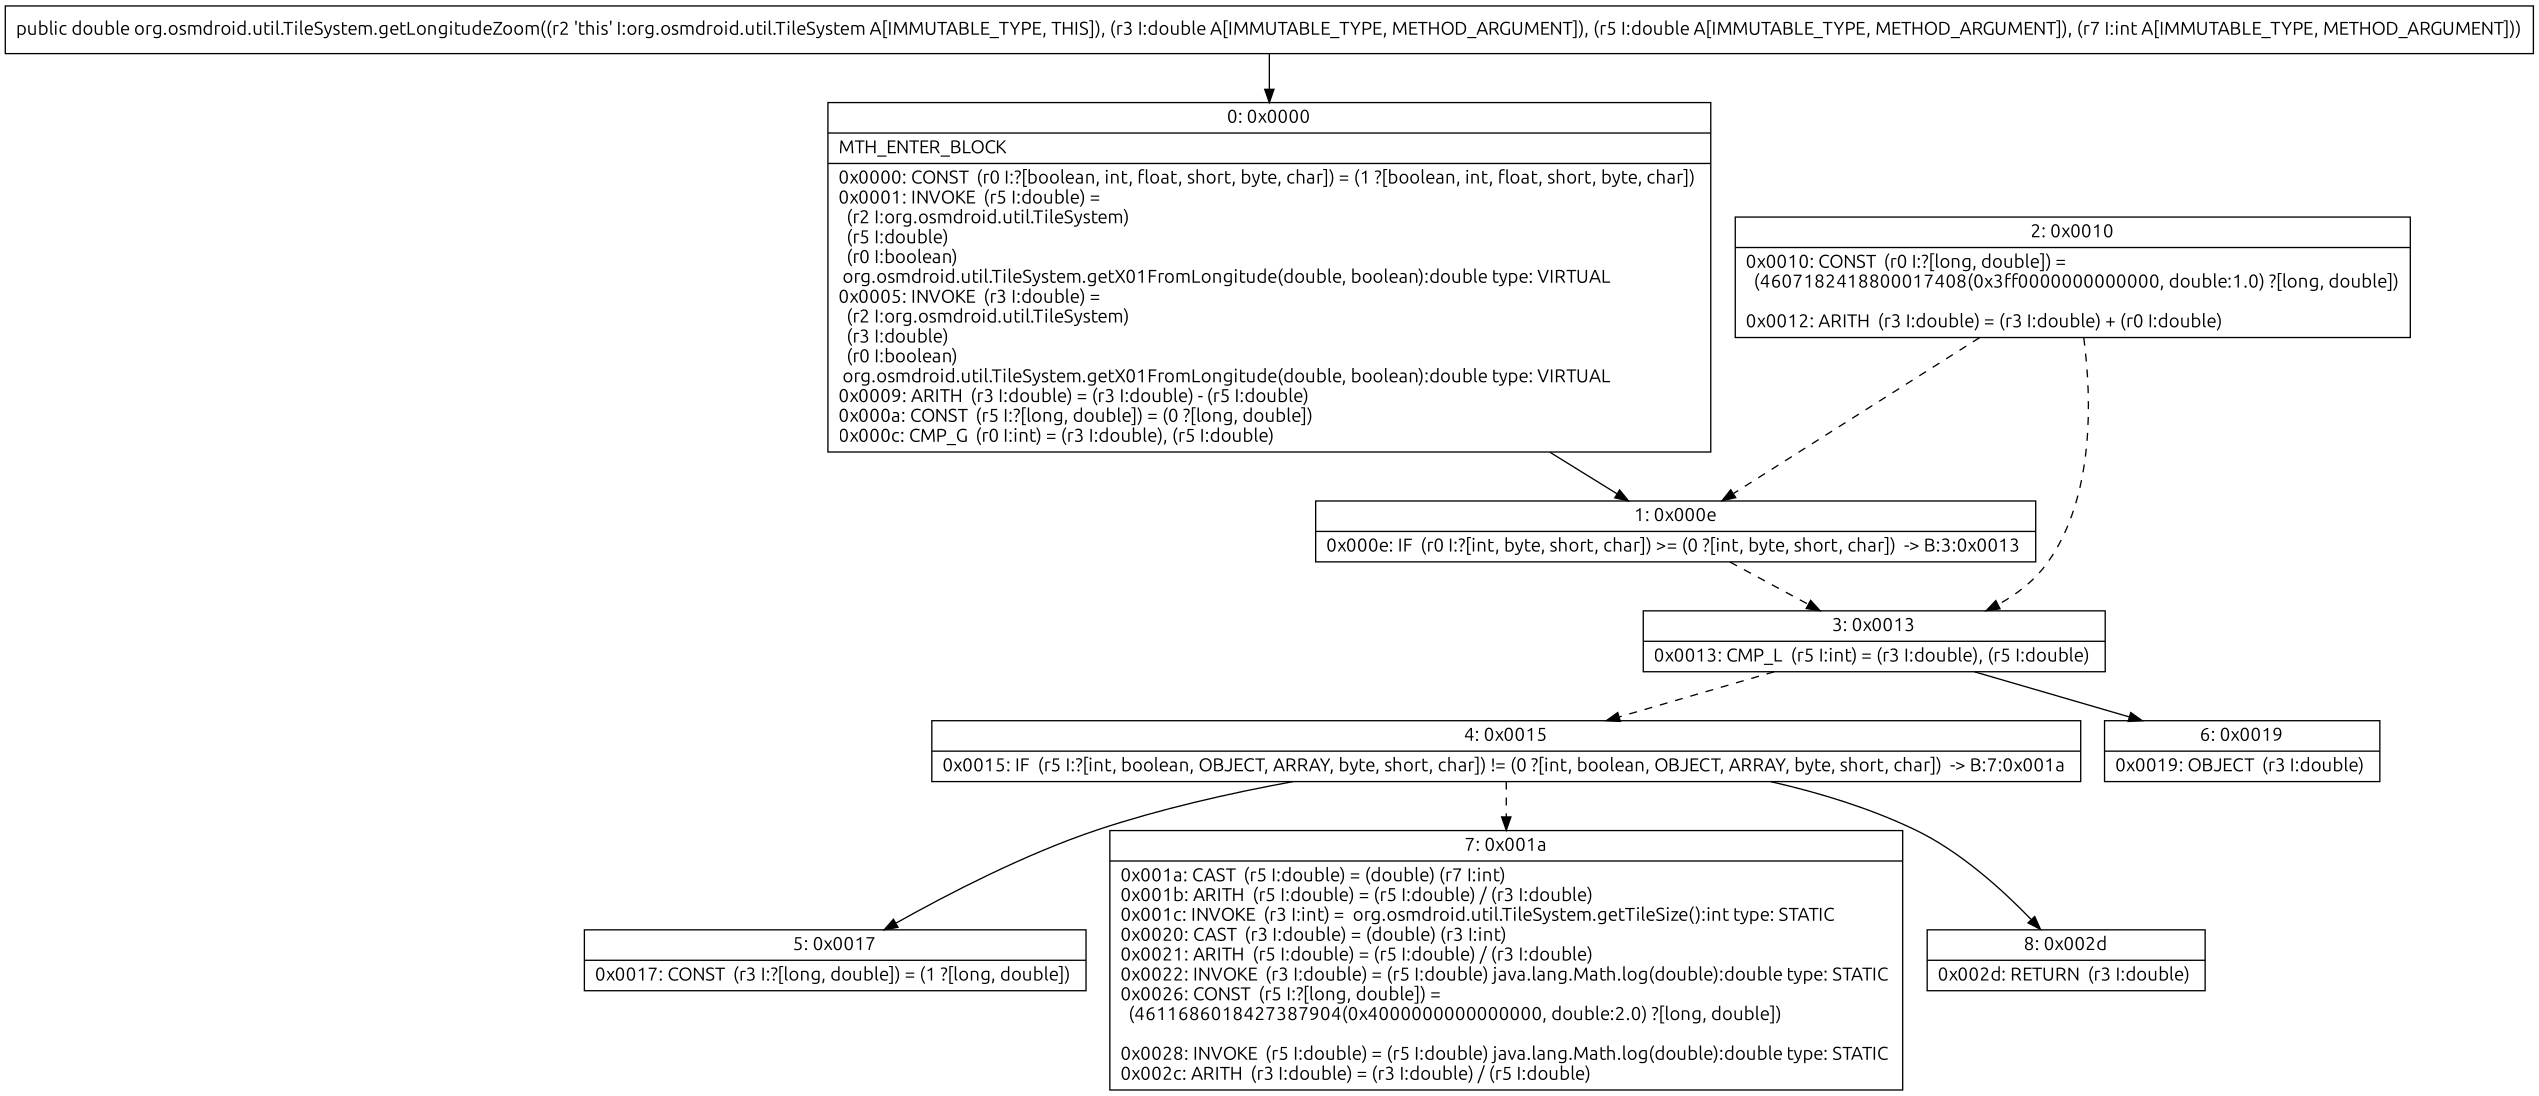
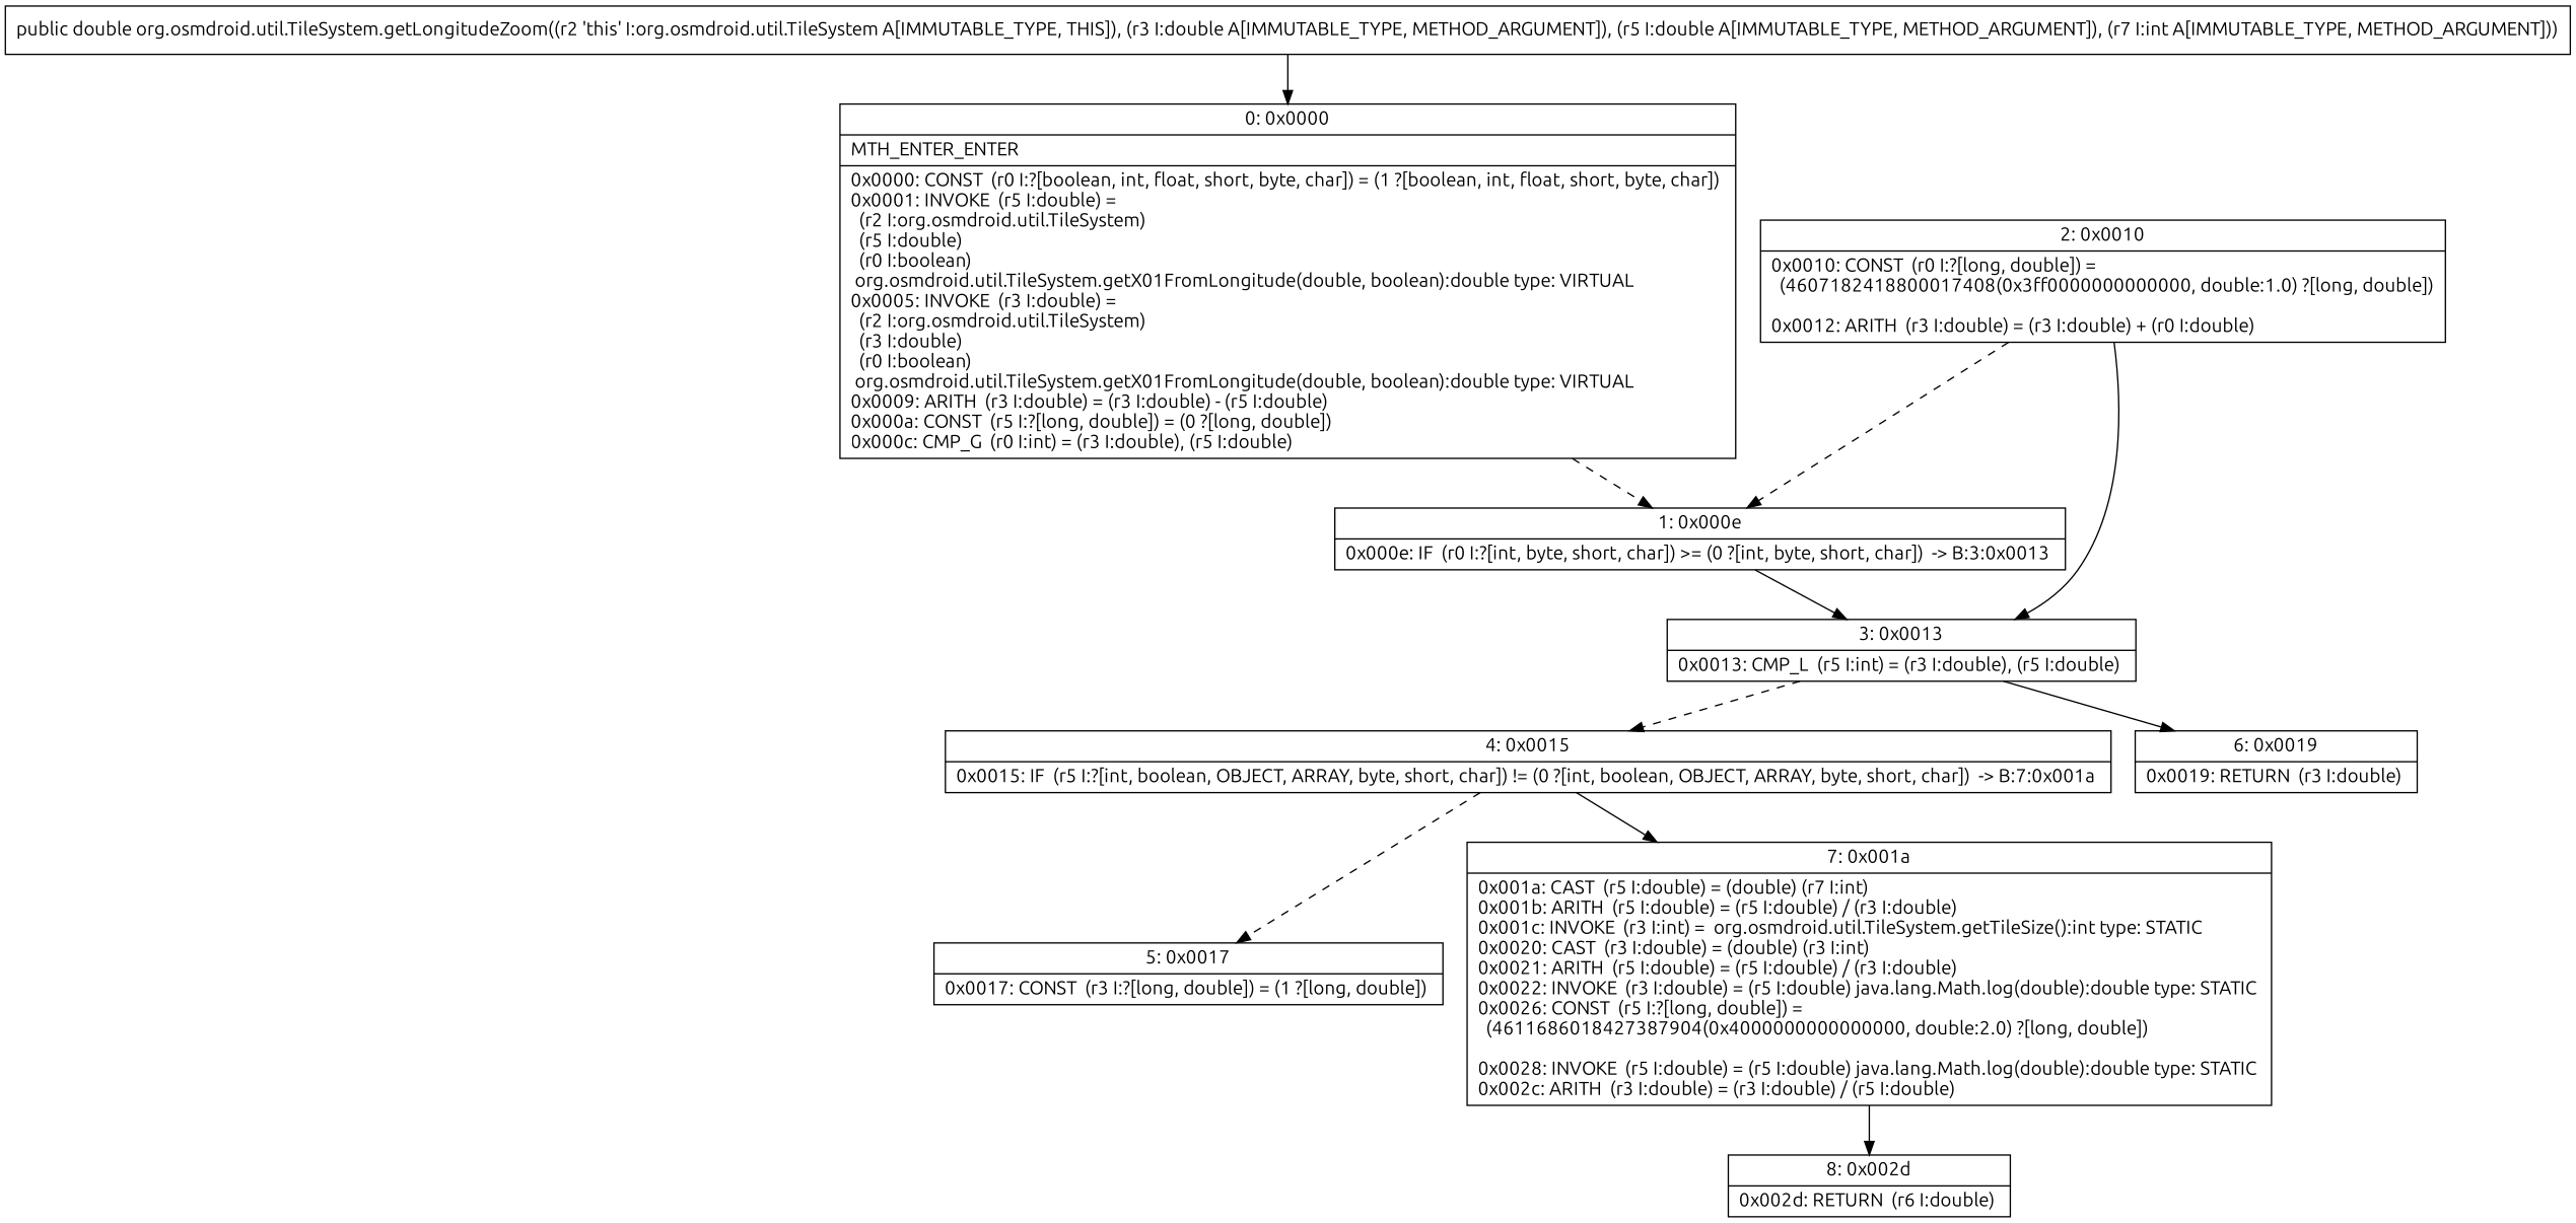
  digraph {
    fontname=Ubuntu
    node [fontname=Ubuntu shape=record]
    edge [fontname=Ubuntu]
-   n1 [label="{0\:\ 0x0000|MTH_ENTER_BLOCK\l|0x0000: CONST  (r0 I:?[boolean, int, float, short, byte, char]) = (1 ?[boolean, int, float, short, byte, char]) \l0x0001: INVOKE  (r5 I:double) = \l  (r2 I:org.osmdroid.util.TileSystem)\l  (r5 I:double)\l  (r0 I:boolean)\l org.osmdroid.util.TileSystem.getX01FromLongitude(double, boolean):double type: VIRTUAL \l0x0005: INVOKE  (r3 I:double) = \l  (r2 I:org.osmdroid.util.TileSystem)\l  (r3 I:double)\l  (r0 I:boolean)\l org.osmdroid.util.TileSystem.getX01FromLongitude(double, boolean):double type: VIRTUAL \l0x0009: ARITH  (r3 I:double) = (r3 I:double) \- (r5 I:double) \l0x000a: CONST  (r5 I:?[long, double]) = (0 ?[long, double]) \l0x000c: CMP_G  (r0 I:int) = (r3 I:double), (r5 I:double) \l}"]
+   n1 [label="{0\:\ 0x0000|MTH_ENTER_ENTER\l|0x0000: CONST  (r0 I:?[boolean, int, float, short, byte, char]) = (1 ?[boolean, int, float, short, byte, char]) \l0x0001: INVOKE  (r5 I:double) = \l  (r2 I:org.osmdroid.util.TileSystem)\l  (r5 I:double)\l  (r0 I:boolean)\l org.osmdroid.util.TileSystem.getX01FromLongitude(double, boolean):double type: VIRTUAL \l0x0005: INVOKE  (r3 I:double) = \l  (r2 I:org.osmdroid.util.TileSystem)\l  (r3 I:double)\l  (r0 I:boolean)\l org.osmdroid.util.TileSystem.getX01FromLongitude(double, boolean):double type: VIRTUAL \l0x0009: ARITH  (r3 I:double) = (r3 I:double) \- (r5 I:double) \l0x000a: CONST  (r5 I:?[long, double]) = (0 ?[long, double]) \l0x000c: CMP_G  (r0 I:int) = (r3 I:double), (r5 I:double) \l}"]
    n2 [label="{1\:\ 0x000e|0x000e: IF  (r0 I:?[int, byte, short, char]) \>= (0 ?[int, byte, short, char])  \-\> B:3:0x0013 \l}"]
    n3 [label="{3\:\ 0x0013|0x0013: CMP_L  (r5 I:int) = (r3 I:double), (r5 I:double) \l}"]
    n4 [label="{2\:\ 0x0010|0x0010: CONST  (r0 I:?[long, double]) = \l  (4607182418800017408(0x3ff0000000000000, double:1.0) ?[long, double])\l \l0x0012: ARITH  (r3 I:double) = (r3 I:double) + (r0 I:double) \l}"]
    n5 [label="{4\:\ 0x0015|0x0015: IF  (r5 I:?[int, boolean, OBJECT, ARRAY, byte, short, char]) != (0 ?[int, boolean, OBJECT, ARRAY, byte, short, char])  \-\> B:7:0x001a \l}"]
-   n6 [label="{6\:\ 0x0019|0x0019: OBJECT  (r3 I:double) \l}"]
+   n6 [label="{6\:\ 0x0019|0x0019: RETURN  (r3 I:double) \l}"]
    n7 [label="{5\:\ 0x0017|0x0017: CONST  (r3 I:?[long, double]) = (1 ?[long, double]) \l}"]
    n8 [label="{7\:\ 0x001a|0x001a: CAST  (r5 I:double) = (double) (r7 I:int) \l0x001b: ARITH  (r5 I:double) = (r5 I:double) \/ (r3 I:double) \l0x001c: INVOKE  (r3 I:int) =  org.osmdroid.util.TileSystem.getTileSize():int type: STATIC \l0x0020: CAST  (r3 I:double) = (double) (r3 I:int) \l0x0021: ARITH  (r5 I:double) = (r5 I:double) \/ (r3 I:double) \l0x0022: INVOKE  (r3 I:double) = (r5 I:double) java.lang.Math.log(double):double type: STATIC \l0x0026: CONST  (r5 I:?[long, double]) = \l  (4611686018427387904(0x4000000000000000, double:2.0) ?[long, double])\l \l0x0028: INVOKE  (r5 I:double) = (r5 I:double) java.lang.Math.log(double):double type: STATIC \l0x002c: ARITH  (r3 I:double) = (r3 I:double) \/ (r5 I:double) \l}"]
-   n9 [label="{8\:\ 0x002d|0x002d: RETURN  (r3 I:double) \l}"]
+   n9 [label="{8\:\ 0x002d|0x002d: RETURN  (r6 I:double) \l}"]
    n10 [label="{public double org.osmdroid.util.TileSystem.getLongitudeZoom((r2 'this' I:org.osmdroid.util.TileSystem A[IMMUTABLE_TYPE, THIS]), (r3 I:double A[IMMUTABLE_TYPE, METHOD_ARGUMENT]), (r5 I:double A[IMMUTABLE_TYPE, METHOD_ARGUMENT]), (r7 I:int A[IMMUTABLE_TYPE, METHOD_ARGUMENT])) }"]
-   n1 -> n2
-   n2 -> n3 [style=dashed]
+   n1 -> n2 [style=dashed]
+   n2 -> n3
    n3 -> n5 [style=dashed]
    n3 -> n6
    n4 -> n2 [style=dashed]
-   n4 -> n3 [style=dashed]
-   n5 -> n7 [style=solid]
-   n5 -> n8 [style=dashed]
-   n5 -> n9
+   n4 -> n3
+   n5 -> n7 [style=dashed]
+   n5 -> n8
+   n8 -> n9
    n10 -> n1
  }
